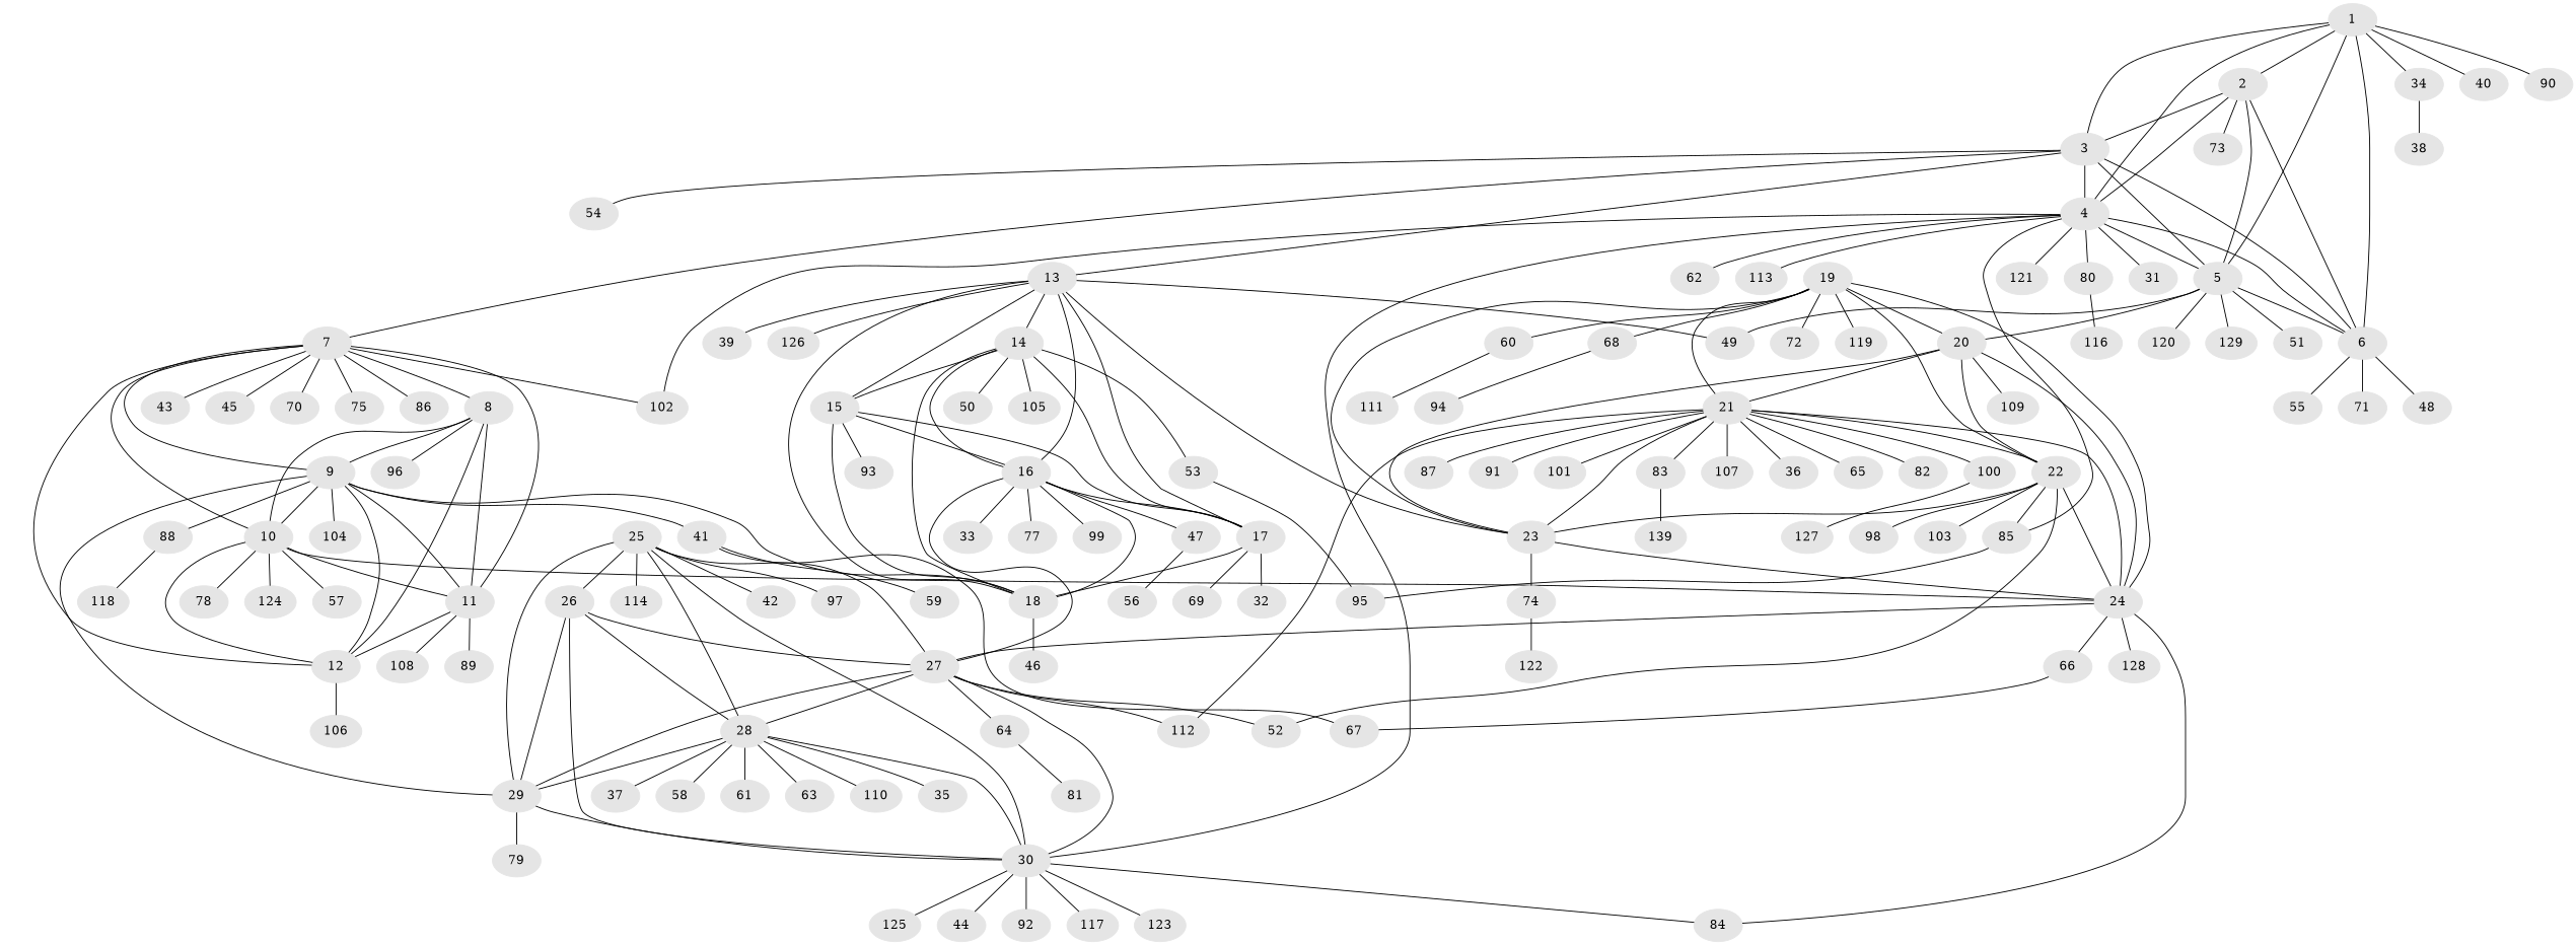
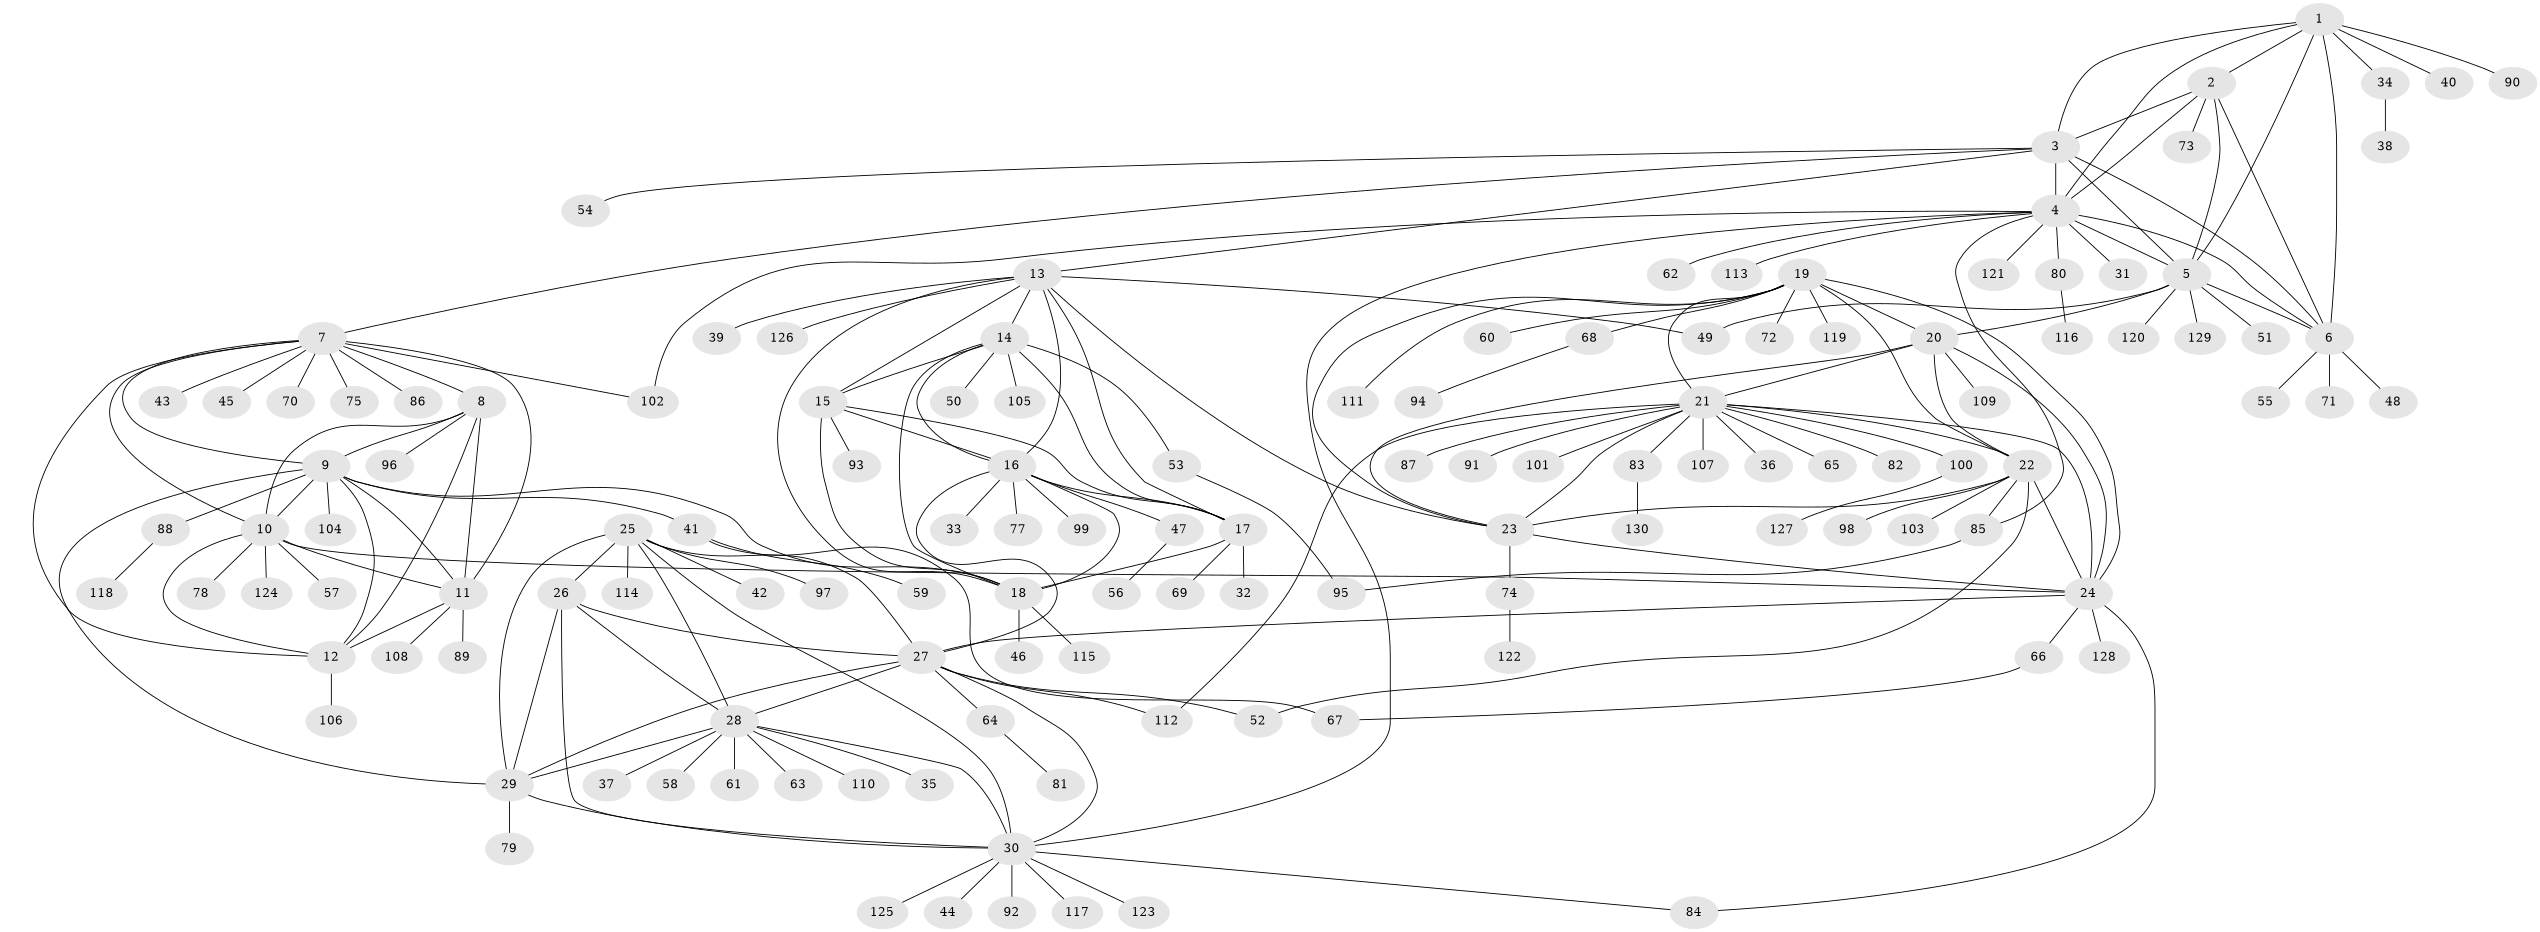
  graph {
    node [color=gray90 style=filled]
    1
    2
    3
    4
    5
    6
    34
    40
    90
    73
    7
    13
    54
    30
    31
    62
    80
    85
    102
    113
    121
    20
    49
    51
    120
    129
    48
    55
    71
    38
    8
    9
    10
    11
    12
    43
    45
    70
    75
    86
    18
    14
    15
    16
    17
    23
    39
    126
    84
    44
    92
    117
    123
    125
    116
    95
    24
    21
    22
    109
    96
    29
    41
    88
    104
    57
    78
    124
    89
    108
    106
    46
+   115
    79
    67
    59
    118
    27
    66
    128
    50
    53
    105
    93
    33
    47
    77
    99
    32
    69
    74
    112
    52
    28
    64
    56
    19
    60
    68
    72
    111
    119
    36
    65
    82
    83
    87
    91
    100
    101
    107
    98
    103
    94
-   130 [label=139]
+   130
    127
    122
    25
    26
    42
    97
    114
    35
    37
    58
    61
    63
    110
    81
    1 -- 2
    1 -- 3
    1 -- 4
    1 -- 5
    1 -- 6
    1 -- 34
    1 -- 40
    1 -- 90
    2 -- 3
    2 -- 4
    2 -- 5
    2 -- 6
    2 -- 73
    3 -- 4
    3 -- 5
    3 -- 6
    3 -- 7
    3 -- 13
    3 -- 54
    4 -- 5
    4 -- 6
    4 -- 30
    4 -- 31
    4 -- 62
    4 -- 80
    4 -- 85
    4 -- 102
    4 -- 113
    4 -- 121
    5 -- 6
    5 -- 20
    5 -- 49
    5 -- 51
    5 -- 120
    5 -- 129
    6 -- 48
    6 -- 55
    6 -- 71
    34 -- 38
    7 -- 102
    7 -- 8
    7 -- 9
    7 -- 10
    7 -- 11
    7 -- 12
    7 -- 43
    7 -- 45
    7 -- 70
    7 -- 75
    7 -- 86
    13 -- 49
    13 -- 18
    13 -- 14
    13 -- 15
    13 -- 16
    13 -- 17
    13 -- 23
    13 -- 39
    13 -- 126
    30 -- 84
    30 -- 44
    30 -- 92
    30 -- 117
    30 -- 123
    30 -- 125
    80 -- 116
    85 -- 95
    20 -- 23
    20 -- 24
    20 -- 21
    20 -- 22
    20 -- 109
    8 -- 9
    8 -- 10
    8 -- 11
    8 -- 12
    8 -- 96
    9 -- 10
    9 -- 11
    9 -- 12
    9 -- 18
    9 -- 29
    9 -- 41
    9 -- 88
    9 -- 104
    10 -- 11
    10 -- 12
    10 -- 24
    10 -- 57
    10 -- 78
    10 -- 124
    11 -- 12
    11 -- 89
    11 -- 108
    12 -- 106
    18 -- 46
+   18 -- 115
    14 -- 18
    14 -- 15
    14 -- 16
    14 -- 17
    14 -- 50
    14 -- 53
    14 -- 105
    15 -- 18
    15 -- 16
    15 -- 17
    15 -- 93
    16 -- 18
    16 -- 17
    16 -- 27
    16 -- 33
    16 -- 47
    16 -- 77
    16 -- 99
    17 -- 18
    17 -- 32
    17 -- 69
    23 -- 24
    23 -- 74
    24 -- 84
    24 -- 27
    24 -- 66
    24 -- 128
    21 -- 23
    21 -- 24
    21 -- 22
    21 -- 112
    21 -- 36
    21 -- 65
    21 -- 82
    21 -- 83
    21 -- 87
    21 -- 91
    21 -- 100
    21 -- 101
    21 -- 107
    22 -- 85
    22 -- 23
    22 -- 24
    22 -- 52
    22 -- 98
    22 -- 103
    29 -- 30
    29 -- 79
    41 -- 67
    41 -- 59
    88 -- 118
    27 -- 30
    27 -- 29
    27 -- 112
    27 -- 52
    27 -- 28
    27 -- 64
    66 -- 67
    53 -- 95
    47 -- 56
    74 -- 122
    28 -- 30
    28 -- 29
    28 -- 35
    28 -- 37
    28 -- 58
    28 -- 61
    28 -- 63
    28 -- 110
    64 -- 81
    19 -- 20
    19 -- 23
    19 -- 24
    19 -- 21
    19 -- 22
    19 -- 60
    19 -- 68
    19 -- 72
-   60 -- 111
+   19 -- 111
    19 -- 119
    68 -- 94
    83 -- 130
    100 -- 127
    25 -- 30
    25 -- 29
    25 -- 27
    25 -- 28
    25 -- 26
    25 -- 42
    25 -- 97
    25 -- 114
    26 -- 30
    26 -- 29
    26 -- 27
    26 -- 28
  }
